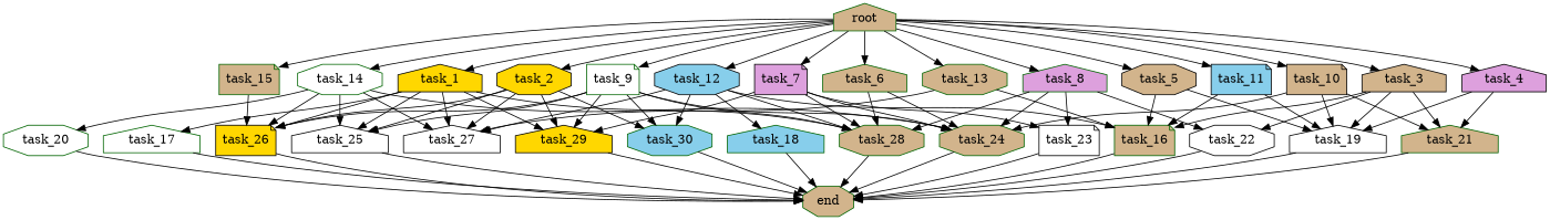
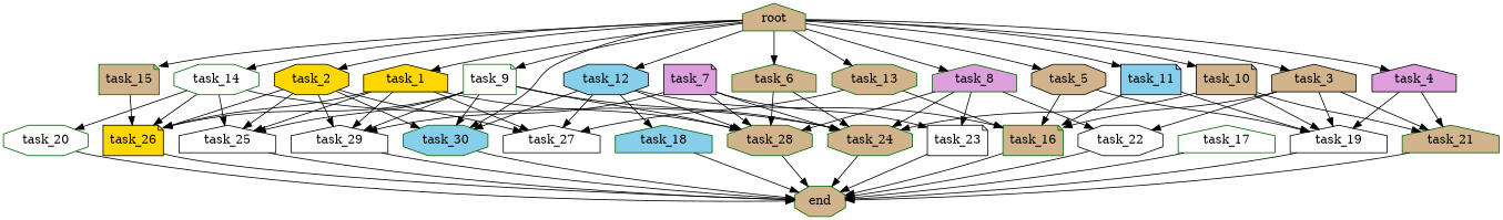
  digraph {
    node [color=black fillcolor=tan shape=house style=filled]
    task_1 [fillcolor=gold]
    root [color=darkgreen]
    task_2 [fillcolor=gold shape=octagon]
    task_3
    task_4 [fillcolor=plum]
    task_5 [shape=octagon]
    task_6 [color=darkgreen]
    task_7 [fillcolor=plum shape=note]
    task_8 [color=darkgreen fillcolor=plum]
    task_9 [color=darkgreen fillcolor=white shape=note]
    task_10 [shape=note]
    task_11 [fillcolor=skyblue shape=note]
    task_12 [fillcolor=skyblue shape=octagon]
    task_13 [color=darkgreen shape=octagon]
    task_14 [color=darkgreen fillcolor=white shape=octagon]
    task_15 [color=darkgreen shape=note]
    task_17 [color=darkgreen fillcolor=white]
    task_25 [fillcolor=white]
    task_26 [fillcolor=gold shape=note]
    task_27 [fillcolor=white]
    task_28 [color=darkgreen shape=octagon]
-   task_29 [fillcolor=gold]
+   task_29 [fillcolor=white]
    task_30 [color=darkgreen fillcolor=skyblue shape=octagon]
    task_16 [color=darkgreen shape=note]
    task_19 [fillcolor=white]
    task_21 [color=darkgreen]
    task_22 [fillcolor=white shape=octagon]
    task_24 [color=darkgreen shape=octagon]
    task_23 [fillcolor=white shape=note]
    task_18 [color=darkgreen fillcolor=skyblue]
    task_20 [color=darkgreen fillcolor=white shape=octagon]
    end [color=darkgreen shape=octagon]
-   task_1 -> task_17
    task_1 -> task_25
    task_1 -> task_26
    task_1 -> task_27
    task_1 -> task_28
    task_1 -> task_29
    root -> task_1
    root -> task_2
    root -> task_3
    root -> task_4
    root -> task_5
    root -> task_6
-   root -> task_7
+   root -> task_30
    root -> task_8
    root -> task_9
    root -> task_10
    root -> task_11
    root -> task_12
    root -> task_13
    root -> task_14
    root -> task_15
    task_2 -> task_25
    task_2 -> task_26
    task_2 -> task_27
    task_2 -> task_29
    task_2 -> task_30
    task_3 -> task_16
    task_3 -> task_19
    task_3 -> task_21
    task_3 -> task_22
    task_4 -> task_19
    task_4 -> task_21
    task_5 -> task_16
    task_5 -> task_19
    task_6 -> task_28
    task_6 -> task_24
    task_7 -> task_28
    task_7 -> task_29
    task_7 -> task_24
    task_7 -> task_23
    task_8 -> task_28
    task_8 -> task_22
    task_8 -> task_24
    task_8 -> task_23
    task_9 -> task_25
    task_9 -> task_26
    task_9 -> task_28
    task_9 -> task_29
    task_9 -> task_30
    task_9 -> task_24
    task_10 -> task_19
    task_10 -> task_21
    task_10 -> task_24
    task_11 -> task_16
    task_11 -> task_19
    task_12 -> task_27
    task_12 -> task_28
    task_12 -> task_30
    task_12 -> task_16
    task_12 -> task_18
    task_13 -> task_27
    task_13 -> task_16
    task_14 -> task_25
    task_14 -> task_26
-   task_14 -> task_27
    task_14 -> task_24
    task_14 -> task_20
    task_15 -> task_26
    task_17 -> end
    task_25 -> end
    task_26 -> end
    task_28 -> end
    task_29 -> end
    task_30 -> end
    task_16 -> end
    task_19 -> end
    task_21 -> end
    task_22 -> end
    task_24 -> end
    task_23 -> end
    task_18 -> end
    task_20 -> end
  }
